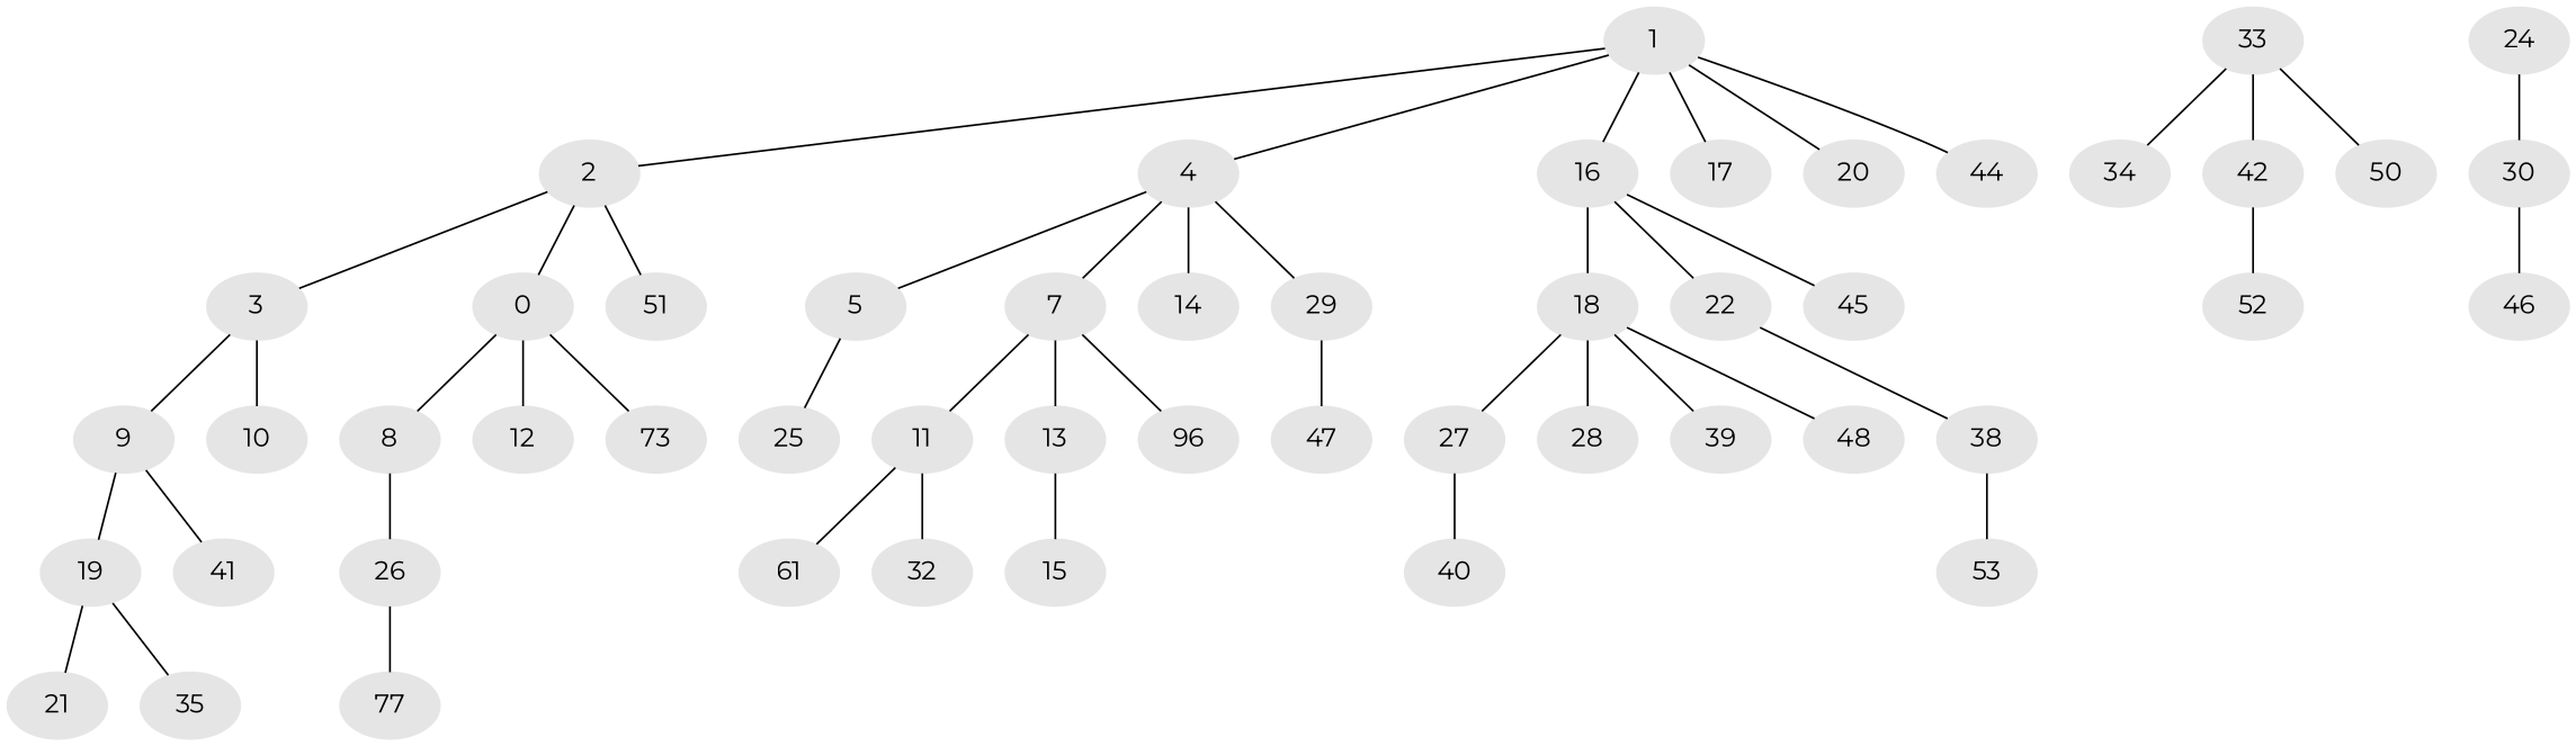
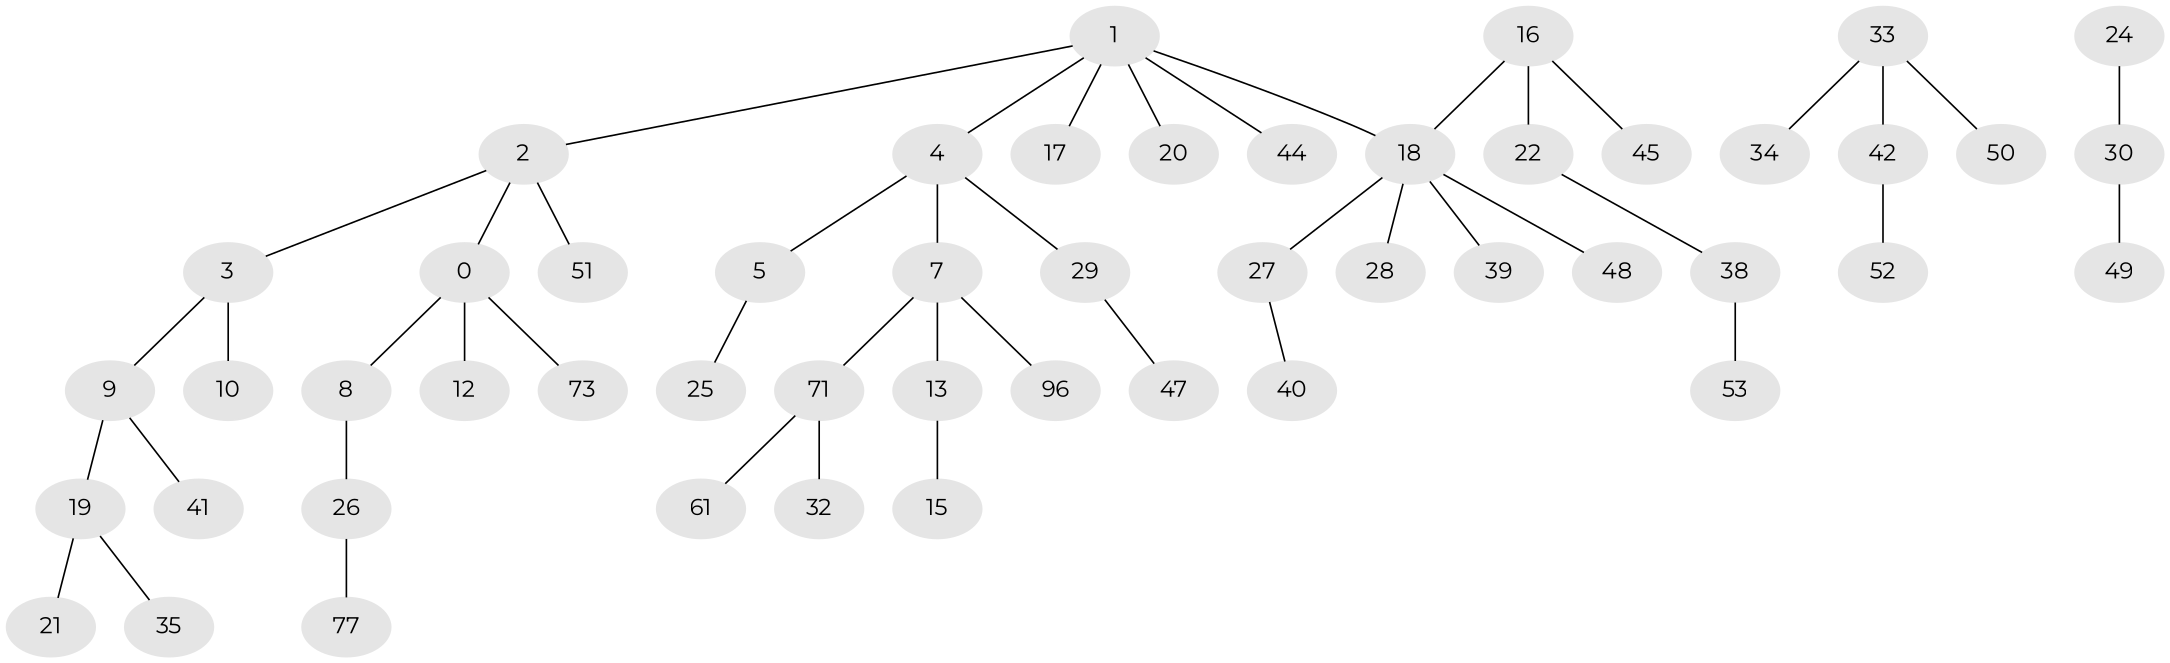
  graph {
    fontname=Montserrat
    node [color=gray90 fontname=Montserrat style=filled]
    edge [fontname=Montserrat]
    1
    2
    4
    16
    17
    20
    44
    3
    n9 [label=0]
    51
    5
    7
-   14
    29
    18
    22
    45
    9
    10
    8
    12
    n22 [label=73]
    19
    41
    25
-   11
+   11 [label=71]
    13
    n28 [label=96]
    47
    26
    n31 [label=61]
    32
    15
    n34 [label=77]
    21
    35
    33
    34
    42
    50
    27
    28
    39
    48
    38
    40
    53
    24
    30
-   46
+   46 [label=49]
    52
    1 -- 2
    1 -- 4
-   1 -- 16
+   1 -- 18
    1 -- 17
    1 -- 20
    1 -- 44
    2 -- 3
    2 -- n9
    2 -- 51
    4 -- 5
    4 -- 7
-   4 -- 14
    4 -- 29
    16 -- 18
    16 -- 22
    16 -- 45
    3 -- 9
    3 -- 10
    n9 -- 8
    n9 -- 12
    n9 -- n22
    5 -- 25
    7 -- 11
    7 -- 13
    7 -- n28
    29 -- 47
    18 -- 27
    18 -- 28
    18 -- 39
    18 -- 48
    22 -- 38
    9 -- 19
    9 -- 41
    8 -- 26
    19 -- 21
    19 -- 35
    11 -- n31
    11 -- 32
    13 -- 15
    26 -- n34
    33 -- 34
    33 -- 42
    33 -- 50
    42 -- 52
    27 -- 40
    38 -- 53
    24 -- 30
    30 -- 46
  }
